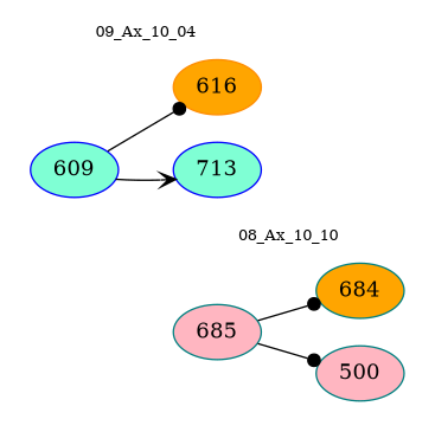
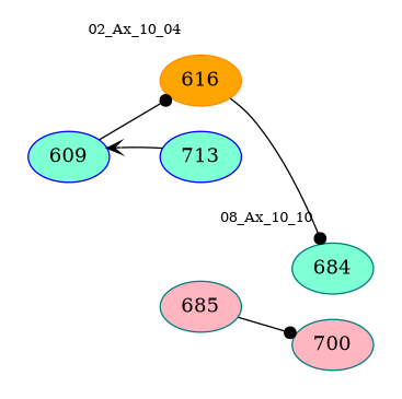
  digraph {
    rankdir=LR
    node [color=teal fillcolor=aquamarine style=filled]
    edge [arrowhead=dot color=black]
    n1 [color=blue label=609]
    n2 [color=blue label=713]
    n3 [color=darkorange fillcolor=orange label=616]
    n4 [fillcolor=lightpink label=685]
-   n5 [fillcolor=orange label=684]
-   n6 [fillcolor=lightpink label=500]
+   n5 [label=684]
+   n6 [fillcolor=lightpink label=700]
    subgraph cluster_1 {
      color=white
      fontsize=10
-     label="09_Ax_10_04"
+     label="02_Ax_10_04"
      n1
      n2
      n3
    }
    subgraph cluster_2 {
      color=white
      fontsize=10
      label="08_Ax_10_10"
      n4
      n5
      n6
    }
-   n1 -> n2 [arrowhead=vee]
+   n2 -> n1 [arrowhead=vee]
    n1 -> n3
-   n4 -> n5
+   n3 -> n5
    n4 -> n6
  }
